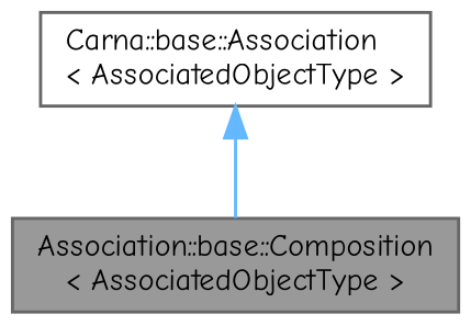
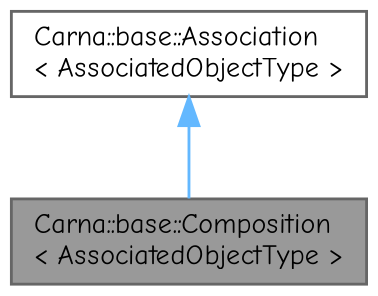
  digraph {
    fontname="Comic Neue"
    node [color=gray40 fontname="Comic Neue" fontsize=10 shape=box style=filled]
-   n1 [fillcolor=grey60 fontcolor=black height=0.2 label="Association::base::Composition\l\< AssociatedObjectType \>" width=0.4]
+   n1 [fillcolor=grey60 fontcolor=black height=0.2 label="Carna::base::Composition\l\< AssociatedObjectType \>" width=0.4]
    n2 [fillcolor=white height=0.2 label="Carna::base::Association\l\< AssociatedObjectType \>" width=0.4]
    n2 -> n1 [color=steelblue1 dir=back fontname="Comic Neue" fontsize=10 labelfontname=Helvetica labelfontsize=10 style=solid]
  }
